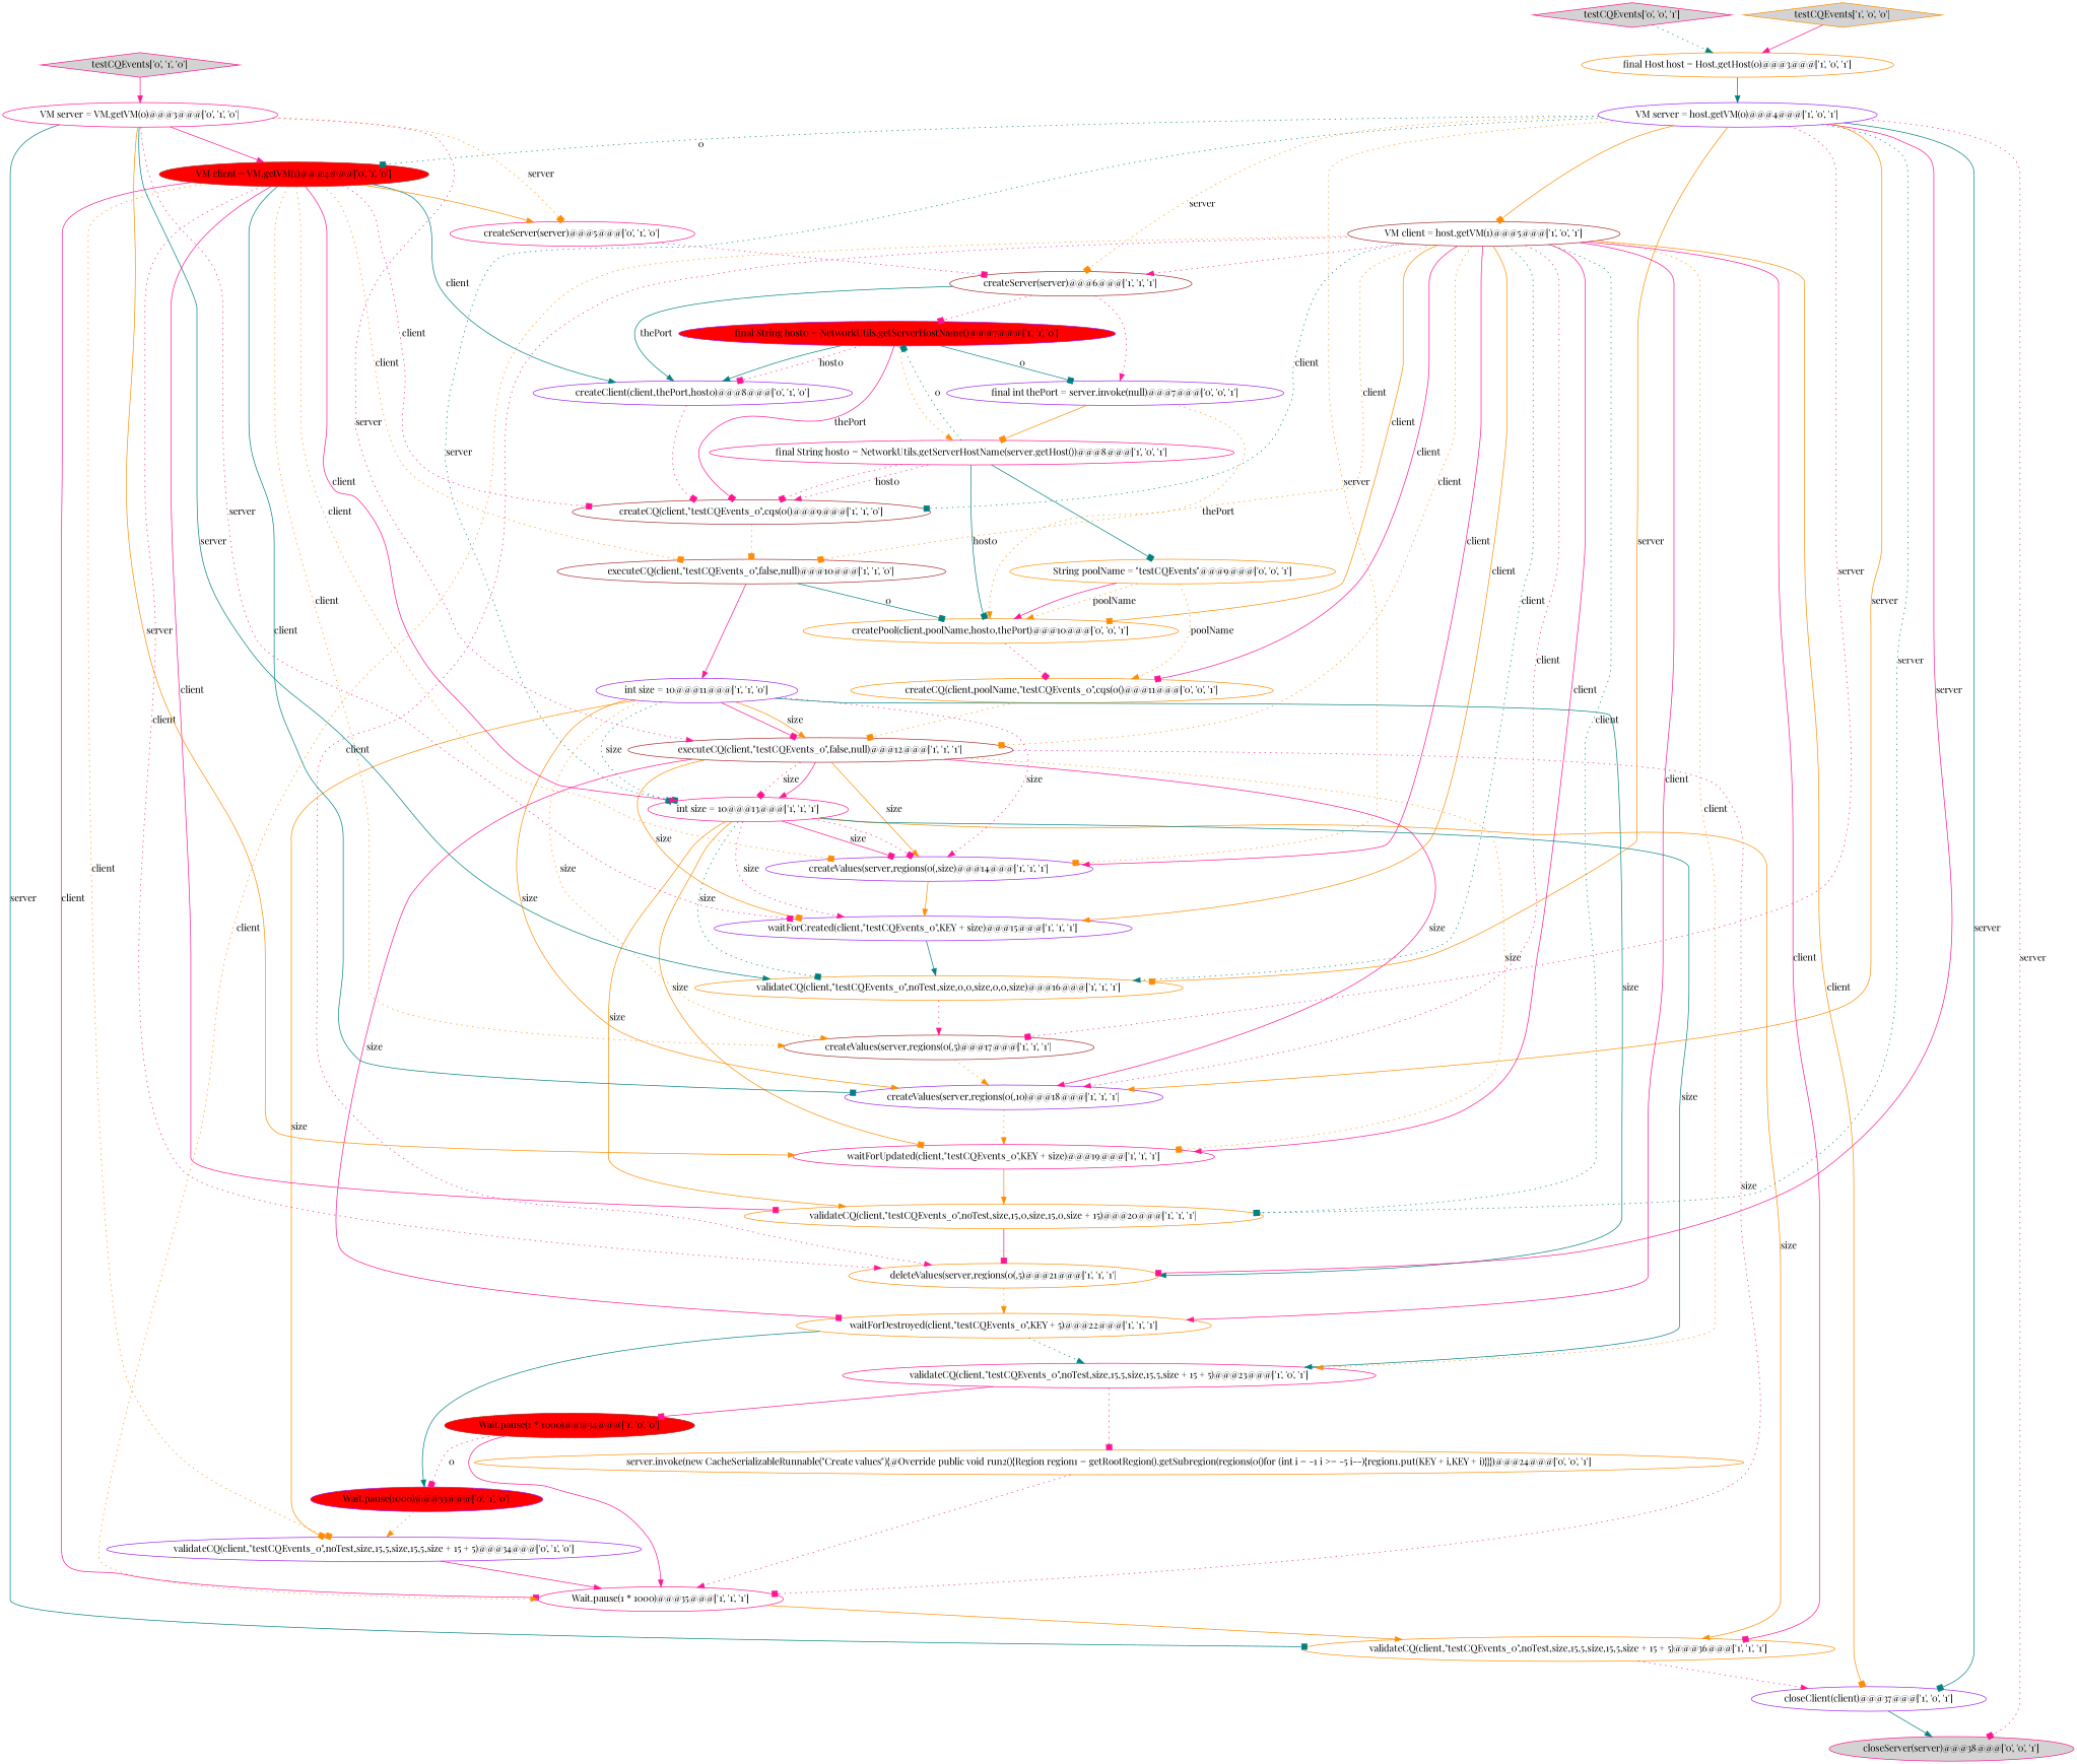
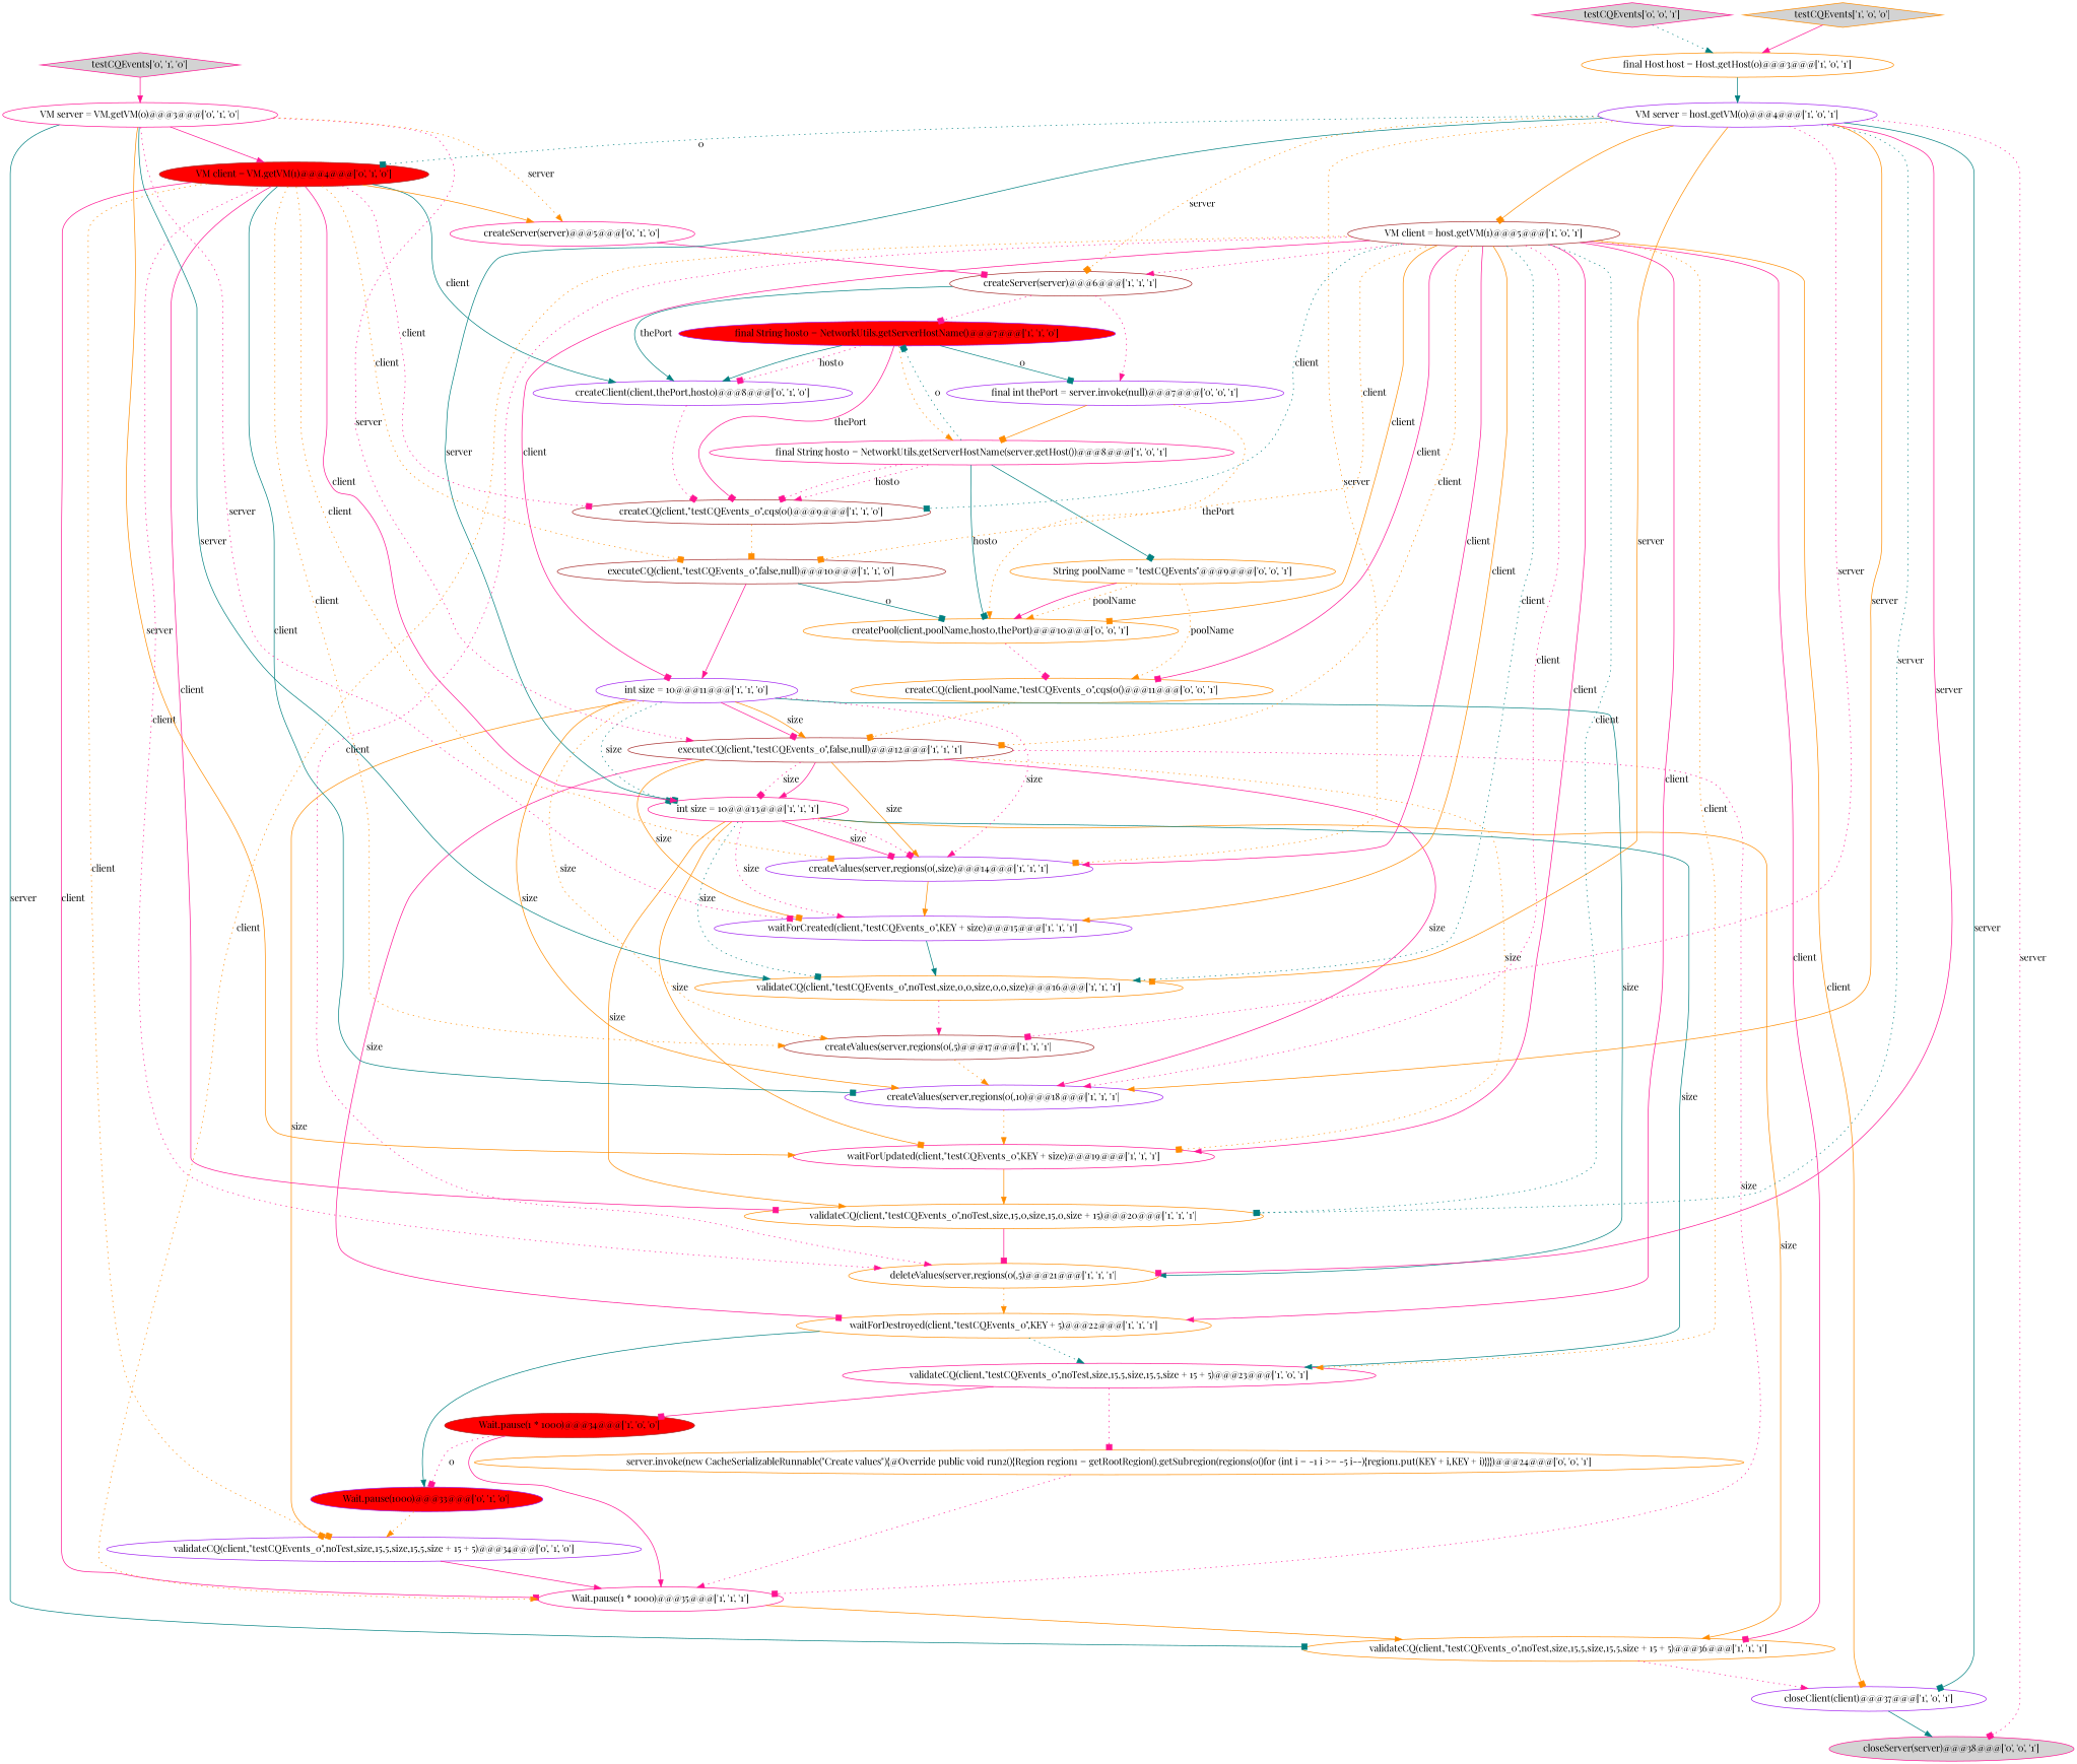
  digraph {
    fontname="Playfair Display"
    node [color=darkorange fillcolor=white fontname="Playfair Display" shape=ellipse style=filled]
    edge [arrowhead=normal color=deeppink fontname="Playfair Display" style=solid]
    n1 [label="validateCQ(client,\"testCQEvents_0\",noTest,size,15,5,size,15,5,size + 15 + 5)@@@36@@@['1', '1', '1']"]
    n2 [color=purple label="closeClient(client)@@@37@@@['1', '0', '1']"]
    n3 [color=deeppink fillcolor=lightgray label="closeServer(server)@@@38@@@['0', '0', '1']"]
    n4 [label="String poolName = \"testCQEvents\"@@@9@@@['0', '0', '1']"]
    n5 [label="createCQ(client,poolName,\"testCQEvents_0\",cqs(0()@@@11@@@['0', '0', '1']"]
    n6 [label="createPool(client,poolName,host0,thePort)@@@10@@@['0', '0', '1']"]
    n7 [color=brown label="executeCQ(client,\"testCQEvents_0\",false,null)@@@12@@@['1', '1', '1']"]
    n8 [color=deeppink label="int size = 10@@@13@@@['1', '1', '1']"]
    n9 [color=purple label="waitForCreated(client,\"testCQEvents_0\",KEY + size)@@@15@@@['1', '1', '1']"]
    n10 [color=purple label="createValues(server,regions(0(,size)@@@14@@@['1', '1', '1']"]
    n11 [color=deeppink label="validateCQ(client,\"testCQEvents_0\",noTest,size,15,5,size,15,5,size + 15 + 5)@@@23@@@['1', '0', '1']"]
    n12 [color=deeppink label="waitForUpdated(client,\"testCQEvents_0\",KEY + size)@@@19@@@['1', '1', '1']"]
    n13 [label="validateCQ(client,\"testCQEvents_0\",noTest,size,0,0,size,0,0,size)@@@16@@@['1', '1', '1']"]
    n14 [label="validateCQ(client,\"testCQEvents_0\",noTest,size,15,0,size,15,0,size + 15)@@@20@@@['1', '1', '1']"]
    n15 [label="server.invoke(new CacheSerializableRunnable(\"Create values\"){@Override public void run2(){Region region1 = getRootRegion().getSubregion(regions(0()for (int i = -1 i >= -5 i--){region1.put(KEY + i,KEY + i)}}})@@@24@@@['0', '0', '1']"]
    n16 [color=brown fillcolor=red label="Wait.pause(1 * 1000)@@@34@@@['1', '0', '0']"]
    n17 [color=brown label="createValues(server,regions(0(,5)@@@17@@@['1', '1', '1']"]
    n18 [label="deleteValues(server,regions(0(,5)@@@21@@@['1', '1', '1']"]
    n19 [color=brown label="executeCQ(client,\"testCQEvents_0\",false,null)@@@10@@@['1', '1', '0']"]
    n20 [color=purple label="int size = 10@@@11@@@['1', '1', '0']"]
    n21 [color=purple label="createValues(server,regions(0(,10)@@@18@@@['1', '1', '1']"]
    n22 [color=purple label="validateCQ(client,\"testCQEvents_0\",noTest,size,15,5,size,15,5,size + 15 + 5)@@@34@@@['0', '1', '0']"]
    n23 [label="waitForDestroyed(client,\"testCQEvents_0\",KEY + 5)@@@22@@@['1', '1', '1']"]
    n24 [color=purple fillcolor=red label="Wait.pause(1000)@@@33@@@['0', '1', '0']"]
    n25 [color=deeppink label="Wait.pause(1 * 1000)@@@35@@@['1', '1', '1']"]
    n26 [color=deeppink label="final String host0 = NetworkUtils.getServerHostName(server.getHost())@@@8@@@['1', '0', '1']"]
    n27 [color=purple fillcolor=red label="final String host0 = NetworkUtils.getServerHostName()@@@7@@@['1', '1', '0']"]
    n28 [color=brown label="createCQ(client,\"testCQEvents_0\",cqs(0()@@@9@@@['1', '1', '0']"]
    n29 [color=purple label="final int thePort = server.invoke(null)@@@7@@@['0', '0', '1']"]
    n30 [color=purple label="createClient(client,thePort,host0)@@@8@@@['0', '1', '0']"]
    n31 [color=brown label="createServer(server)@@@6@@@['1', '1', '1']"]
    n32 [color=deeppink label="createServer(server)@@@5@@@['0', '1', '0']"]
    n33 [color=deeppink fillcolor=lightgray label="testCQEvents['0', '0', '1']" shape=diamond]
    n34 [label="final Host host = Host.getHost(0)@@@3@@@['1', '0', '1']"]
    n35 [color=purple label="VM server = host.getVM(0)@@@4@@@['1', '0', '1']"]
    n36 [color=brown fillcolor=red label="VM client = VM.getVM(1)@@@4@@@['0', '1', '0']"]
    n37 [color=brown label="VM client = host.getVM(1)@@@5@@@['1', '0', '1']"]
    n38 [color=deeppink label="VM server = VM.getVM(0)@@@3@@@['0', '1', '0']"]
    n39 [color=deeppink fillcolor=lightgray label="testCQEvents['0', '1', '0']" shape=diamond]
    n40 [fillcolor=lightgray label="testCQEvents['1', '0', '0']" shape=diamond]
    n1 -> n2 [style=dotted]
    n2 -> n3 [color=teal]
    n4 -> n5 [color=darkorange label=poolName style=dotted]
    n4 -> n6 [color=darkorange label=poolName style=dotted]
    n4 -> n6
    n5 -> n7 [arrowhead=box color=darkorange style=dotted]
    n6 -> n5 [arrowhead=box style=dotted]
    n7 -> n8 [arrowhead=box label=size style=dotted]
    n7 -> n8
    n7 -> n9 [arrowhead=box color=darkorange label=size]
    n7 -> n10 [color=darkorange label=size]
    n7 -> n12 [arrowhead=box color=darkorange label=size style=dotted]
    n7 -> n21 [label=size]
    n7 -> n23 [arrowhead=box label=size]
    n7 -> n25 [arrowhead=box label=size style=dotted]
    n8 -> n1 [color=darkorange label=size]
    n8 -> n9 [label=size style=dotted]
    n8 -> n10 [arrowhead=box label=size]
    n8 -> n10 [arrowhead=box style=dotted]
    n8 -> n11 [color=teal label=size]
    n8 -> n12 [arrowhead=box color=darkorange label=size]
    n8 -> n13 [arrowhead=box color=teal label=size style=dotted]
    n8 -> n14 [color=darkorange label=size]
    n9 -> n13 [color=teal]
    n10 -> n9 [color=darkorange]
    n11 -> n15 [arrowhead=box style=dotted]
    n11 -> n16 [arrowhead=box]
    n12 -> n14 [color=darkorange]
    n13 -> n17 [style=dotted]
    n14 -> n18 [arrowhead=box]
    n15 -> n25 [style=dotted]
    n16 -> n24 [arrowhead=box label=0 style=dotted]
    n16 -> n25
    n17 -> n21 [color=darkorange style=dotted]
    n18 -> n23 [color=darkorange style=dotted]
    n19 -> n6 [arrowhead=box color=teal label=0]
    n19 -> n20
    n20 -> n7 [arrowhead=box]
    n20 -> n7 [color=darkorange label=size]
    n20 -> n8 [arrowhead=box color=teal label=size style=dotted]
    n20 -> n10 [label=size style=dotted]
    n20 -> n17 [color=darkorange label=size style=dotted]
    n20 -> n18 [color=teal label=size]
    n20 -> n21 [color=darkorange label=size]
    n20 -> n22 [arrowhead=box color=darkorange label=size]
    n21 -> n12 [color=darkorange style=dotted]
    n22 -> n25
    n23 -> n11 [color=teal style=dotted]
    n23 -> n24 [color=teal]
    n24 -> n22 [color=darkorange style=dotted]
    n25 -> n1 [color=darkorange]
    n26 -> n4 [arrowhead=box color=teal]
    n26 -> n6 [arrowhead=box color=teal label=host0]
    n26 -> n27 [arrowhead=box color=teal label=0 style=dotted]
    n26 -> n28 [label=host0 style=dotted]
    n26 -> n28 [arrowhead=box style=dotted]
    n27 -> n26 [color=darkorange style=dotted]
    n27 -> n28 [arrowhead=box label=thePort]
    n27 -> n29 [arrowhead=box color=teal label=0]
    n27 -> n30 [color=teal]
    n27 -> n30 [arrowhead=box label=host0 style=dotted]
    n28 -> n19 [arrowhead=box color=darkorange style=dotted]
    n29 -> n6 [color=darkorange label=thePort style=dotted]
    n29 -> n26 [arrowhead=box color=darkorange]
    n30 -> n28 [arrowhead=box style=dotted]
    n31 -> n27 [arrowhead=box style=dotted]
    n31 -> n29 [style=dotted]
    n31 -> n30 [color=teal label=thePort]
-   n32 -> n31 [arrowhead=box style=dotted]
+   n32 -> n31 [arrowhead=box]
    n33 -> n34 [color=teal style=dotted]
    n34 -> n35 [color=teal]
    n35 -> n2 [arrowhead=box color=teal label=server]
    n35 -> n3 [arrowhead=box label=server style=dotted]
-   n35 -> n8 [arrowhead=box color=teal label=server style=dotted]
+   n35 -> n8 [arrowhead=box color=teal label=server]
    n35 -> n10 [arrowhead=box color=darkorange label=server style=dotted]
    n35 -> n13 [arrowhead=box color=darkorange label=server]
    n35 -> n14 [arrowhead=box color=teal label=server style=dotted]
    n35 -> n17 [arrowhead=box label=server style=dotted]
    n35 -> n18 [arrowhead=box label=server]
    n35 -> n21 [color=darkorange label=server]
    n35 -> n31 [arrowhead=box color=darkorange label=server style=dotted]
    n35 -> n36 [arrowhead=box color=teal label=0 style=dotted]
    n35 -> n37 [arrowhead=box color=darkorange]
    n36 -> n8 [label=client]
    n36 -> n10 [arrowhead=box color=darkorange label=client style=dotted]
    n36 -> n14 [arrowhead=box label=client]
    n36 -> n17 [color=darkorange label=client style=dotted]
    n36 -> n18 [label=client style=dotted]
    n36 -> n19 [arrowhead=box color=darkorange label=client style=dotted]
    n36 -> n21 [arrowhead=box color=teal label=client]
    n36 -> n22 [arrowhead=box color=darkorange label=client style=dotted]
    n36 -> n25 [arrowhead=box label=client]
    n36 -> n28 [arrowhead=box label=client style=dotted]
    n36 -> n30 [color=teal label=client]
    n36 -> n32 [color=darkorange]
    n37 -> n1 [arrowhead=box label=client]
    n37 -> n2 [arrowhead=box color=darkorange label=client]
    n37 -> n5 [arrowhead=box label=client]
    n37 -> n6 [arrowhead=box color=darkorange label=client]
    n37 -> n7 [arrowhead=box color=darkorange label=client style=dotted]
    n37 -> n9 [color=darkorange label=client]
    n37 -> n10 [label=client]
    n37 -> n11 [color=darkorange label=client style=dotted]
    n37 -> n12 [label=client]
    n37 -> n13 [color=teal label=client style=dotted]
    n37 -> n14 [arrowhead=box color=teal label=client style=dotted]
    n37 -> n18 [label=client style=dotted]
    n37 -> n19 [arrowhead=box color=darkorange label=client style=dotted]
+   n37 -> n20 [arrowhead=box label=client]
    n37 -> n21 [label=client style=dotted]
    n37 -> n23 [label=client]
    n37 -> n25 [color=darkorange label=client style=dotted]
    n37 -> n28 [arrowhead=box color=teal label=client style=dotted]
    n37 -> n31 [style=dotted]
    n38 -> n1 [arrowhead=box color=teal label=server]
    n38 -> n7 [label=server style=dotted]
    n38 -> n9 [arrowhead=box label=server style=dotted]
    n38 -> n12 [color=darkorange label=server]
    n38 -> n13 [color=teal label=server]
-   n38 -> n32 [arrowhead=box color=darkorange label=server style=dotted]
+   n38 -> n32 [color=darkorange label=server style=dotted]
    n38 -> n36
    n39 -> n38
    n40 -> n34
  }
